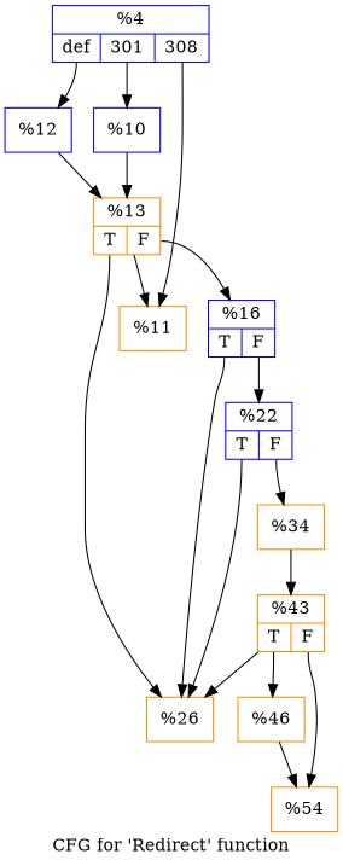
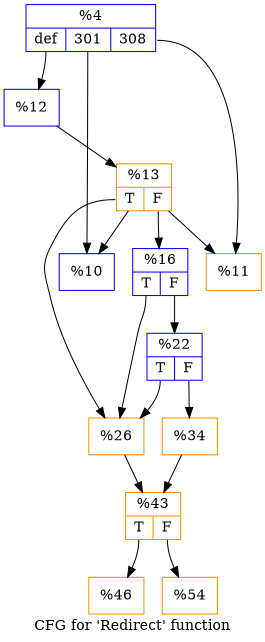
  digraph {
    label="CFG for 'Redirect' function"
    node [color=darkorange shape=record]
    n1 [color=blue label="{%4|{<s0>def|<s1>301|<s2>308}}"]
    n2 [color=blue label="{%12}"]
    n3 [color=blue label="{%10}"]
    n4 [label="{%11}"]
    n5 [label="{%13|{<s0>T|<s1>F}}"]
    n6 [label="{%26}"]
    n7 [color=blue label="{%16|{<s0>T|<s1>F}}"]
    n8 [label="{%43|{<s0>T|<s1>F}}"]
    n9 [color=blue label="{%22|{<s0>T|<s1>F}}"]
    n10 [label="{%46}"]
    n11 [label="{%54}"]
    n12 [label="{%34}"]
    n1 -> n2 [tailport=s0]
    n1 -> n3 [tailport=s1]
    n1 -> n4 [tailport=s2]
    n2 -> n5
-   n3 -> n5
+   n5 -> n3
    n5 -> n4
    n5 -> n6 [tailport=s0]
    n5 -> n7 [tailport=s1]
-   n8 -> n6
+   n6 -> n8
    n7 -> n6 [tailport=s0]
    n7 -> n9 [tailport=s1]
    n8 -> n10 [tailport=s0]
    n8 -> n11 [tailport=s1]
    n9 -> n6 [tailport=s0]
    n9 -> n12 [tailport=s1]
-   n10 -> n11
    n12 -> n8
  }
